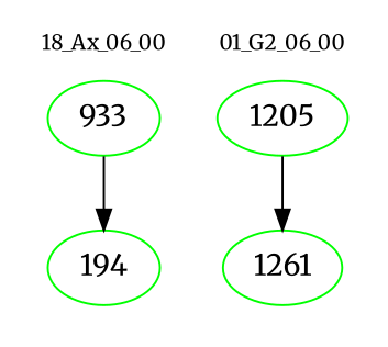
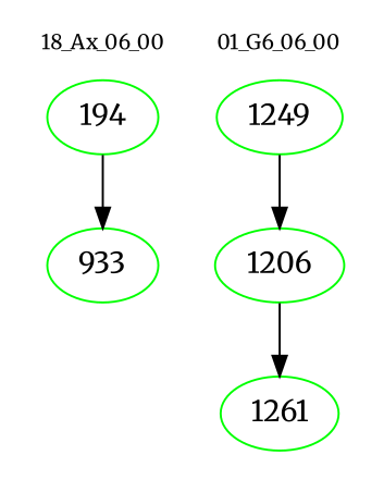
  digraph {
    fontname=Merriweather
    node [color=green fontname=Merriweather]
    edge [color=black fontname=Merriweather]
    n1 [label=933]
    n2 [label=194]
-   n4 [label=1205]
+   n3 [label=1249]
+   n4 [label=1206]
    n5 [label=1261]
    subgraph cluster_1 {
      color=white
      fontsize=10
      label="18_Ax_06_00"
      n1
      n2
    }
    subgraph cluster_2 {
      color=white
      fontsize=10
-     label="01_G2_06_00"
+     label="01_G6_06_00"
+     n3
      n4
      n5
    }
-   n1 -> n2
+   n2 -> n1
+   n3 -> n4
    n4 -> n5
  }
